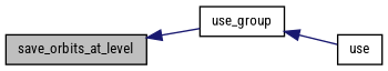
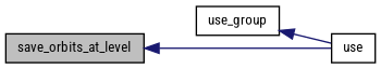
  digraph {
    fontname="Roboto Condensed"
    rankdir=LR
    node [color=black fillcolor=white fontname="Roboto Condensed" fontsize=10 shape=record style=filled]
    edge [color=midnightblue dir=back fontname="Roboto Condensed" fontsize=10 labelfontname=Helvetica labelfontsize=10 style=solid]
    n1 [fillcolor=grey75 fontcolor=black height=0.2 label=save_orbits_at_level width=0.4]
    n2 [height=0.2 label=use_group width=0.4]
    n3 [height=0.2 label=use width=0.4]
-   n1 -> n2
+   n1 -> n3
    n2 -> n3
  }
